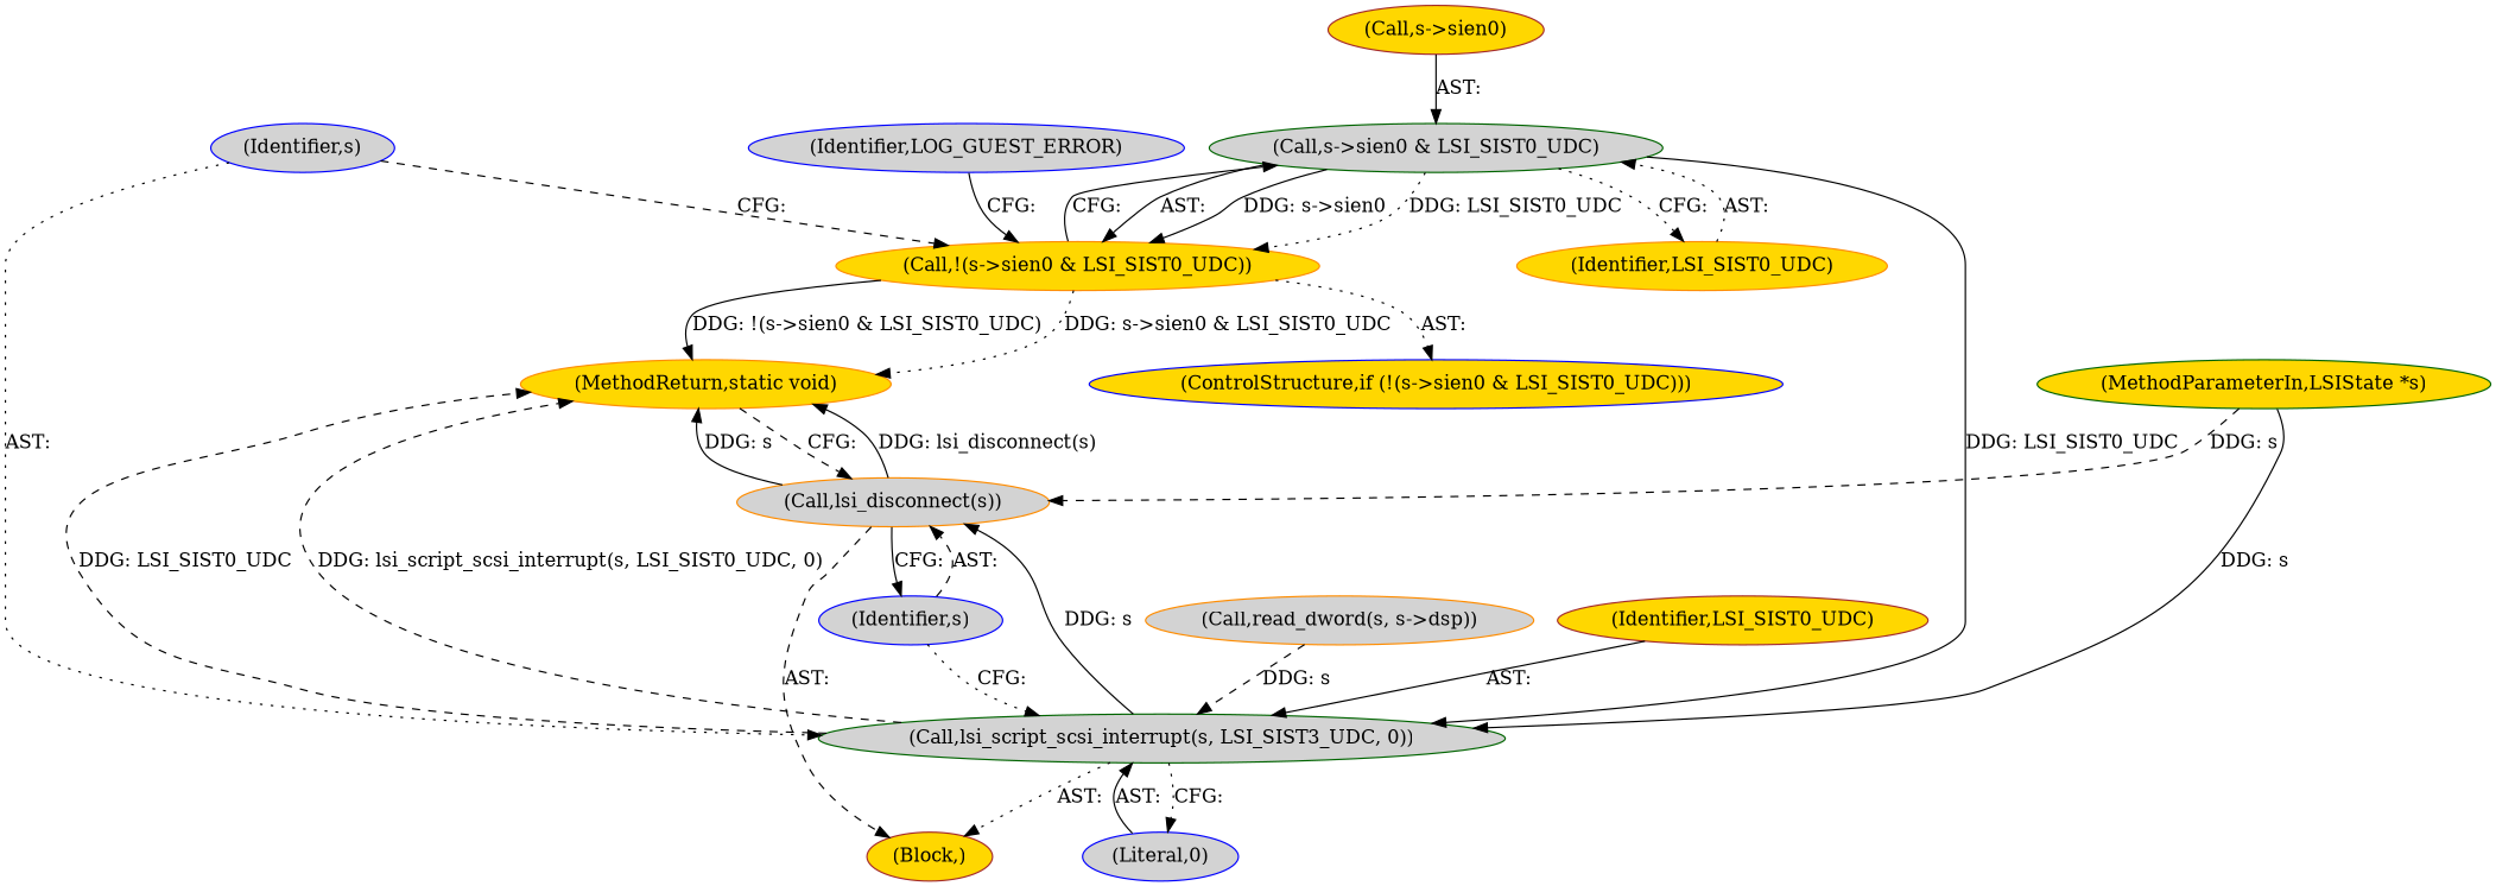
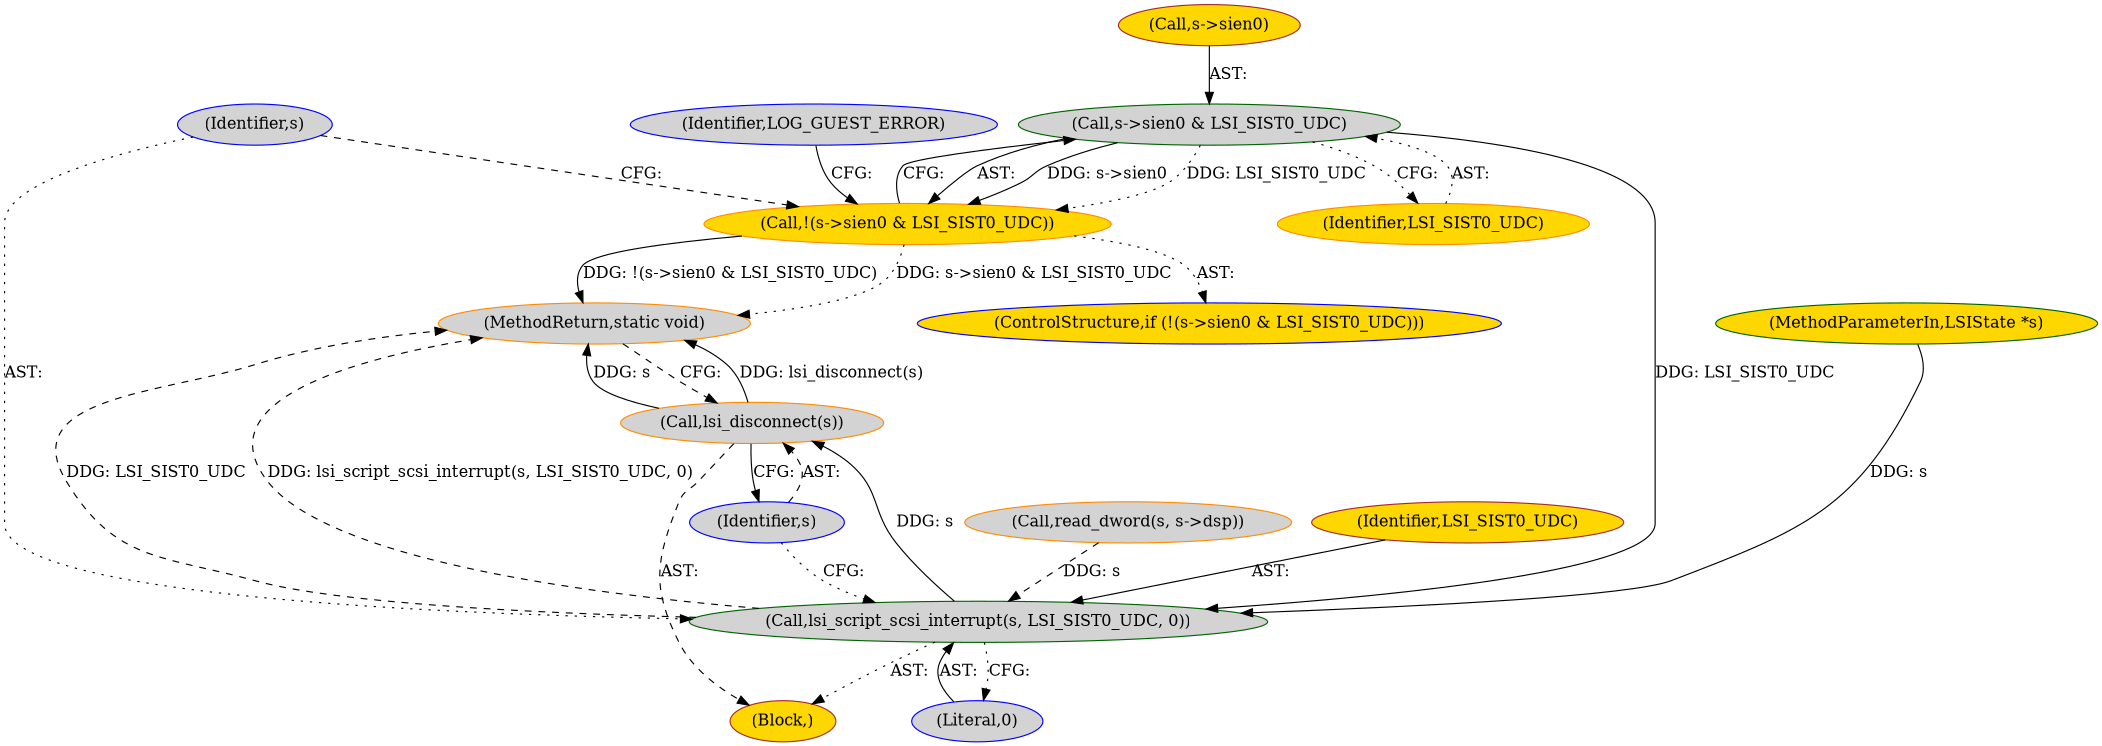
  digraph {
    node [color=darkorange fillcolor=lightgrey style=filled]
    edge [style=solid]
    n1 [color=darkgreen label="(Call,s->sien0 & LSI_SIST0_UDC)"]
    n2 [fillcolor=gold label="(Call,!(s->sien0 & LSI_SIST0_UDC))"]
-   n3 [color=darkgreen label="(Call,lsi_script_scsi_interrupt(s, LSI_SIST3_UDC, 0))"]
+   n3 [color=darkgreen label="(Call,lsi_script_scsi_interrupt(s, LSI_SIST0_UDC, 0))"]
    n4 [fillcolor=gold label="(Identifier,LSI_SIST0_UDC)"]
-   n5 [fillcolor=gold label="(MethodReturn,static void)"]
+   n5 [label="(MethodReturn,static void)"]
    n6 [color=blue fillcolor=gold label="(ControlStructure,if (!(s->sien0 & LSI_SIST0_UDC)))"]
    n7 [label="(Call,lsi_disconnect(s))"]
    n8 [color=blue label="(Literal,0)"]
    n9 [color=brown fillcolor=gold label="(Block,)"]
    n10 [color=blue label="(Identifier,s)"]
    n11 [color=brown fillcolor=gold label="(Call,s->sien0)"]
    n12 [color=blue label="(Identifier,s)"]
    n13 [color=blue label="(Identifier,LOG_GUEST_ERROR)"]
    n14 [label="(Call,read_dword(s, s->dsp))"]
    n15 [color=darkgreen fillcolor=gold label="(MethodParameterIn,LSIState *s)"]
    n16 [color=brown fillcolor=gold label="(Identifier,LSI_SIST0_UDC)"]
    n1 -> n2 [label="AST: "]
    n1 -> n2 [label="DDG: s->sien0"]
    n1 -> n2 [label="DDG: LSI_SIST0_UDC" style=dotted]
    n1 -> n3 [label="DDG: LSI_SIST0_UDC"]
    n1 -> n4 [label="CFG: " style=dotted]
    n2 -> n1 [label="CFG: "]
    n2 -> n5 [label="DDG: s->sien0 & LSI_SIST0_UDC" style=dotted]
    n2 -> n5 [label="DDG: !(s->sien0 & LSI_SIST0_UDC)"]
    n2 -> n6 [label="AST: " style=dotted]
    n3 -> n5 [label="DDG: LSI_SIST0_UDC" style=dashed]
    n3 -> n5 [label="DDG: lsi_script_scsi_interrupt(s, LSI_SIST0_UDC, 0)" style=dashed]
    n3 -> n7 [label="DDG: s"]
    n3 -> n8 [label="CFG: " style=dotted]
    n3 -> n9 [label="AST: " style=dotted]
    n4 -> n1 [label="AST: " style=dotted]
    n5 -> n7 [label="CFG: " style=dashed]
    n7 -> n5 [label="DDG: lsi_disconnect(s)"]
    n7 -> n5 [label="DDG: s"]
    n7 -> n9 [label="AST: " style=dashed]
    n7 -> n10 [label="CFG: "]
    n8 -> n3 [label="AST: "]
    n10 -> n3 [label="CFG: " style=dotted]
    n10 -> n7 [label="AST: " style=dashed]
    n11 -> n1 [label="AST: "]
    n12 -> n2 [label="CFG: " style=dashed]
    n12 -> n3 [label="AST: " style=dotted]
    n13 -> n2 [label="CFG: "]
    n14 -> n3 [label="DDG: s" style=dashed]
    n15 -> n3 [label="DDG: s"]
-   n15 -> n7 [label="DDG: s" style=dashed]
    n16 -> n3 [label="AST: "]
  }
